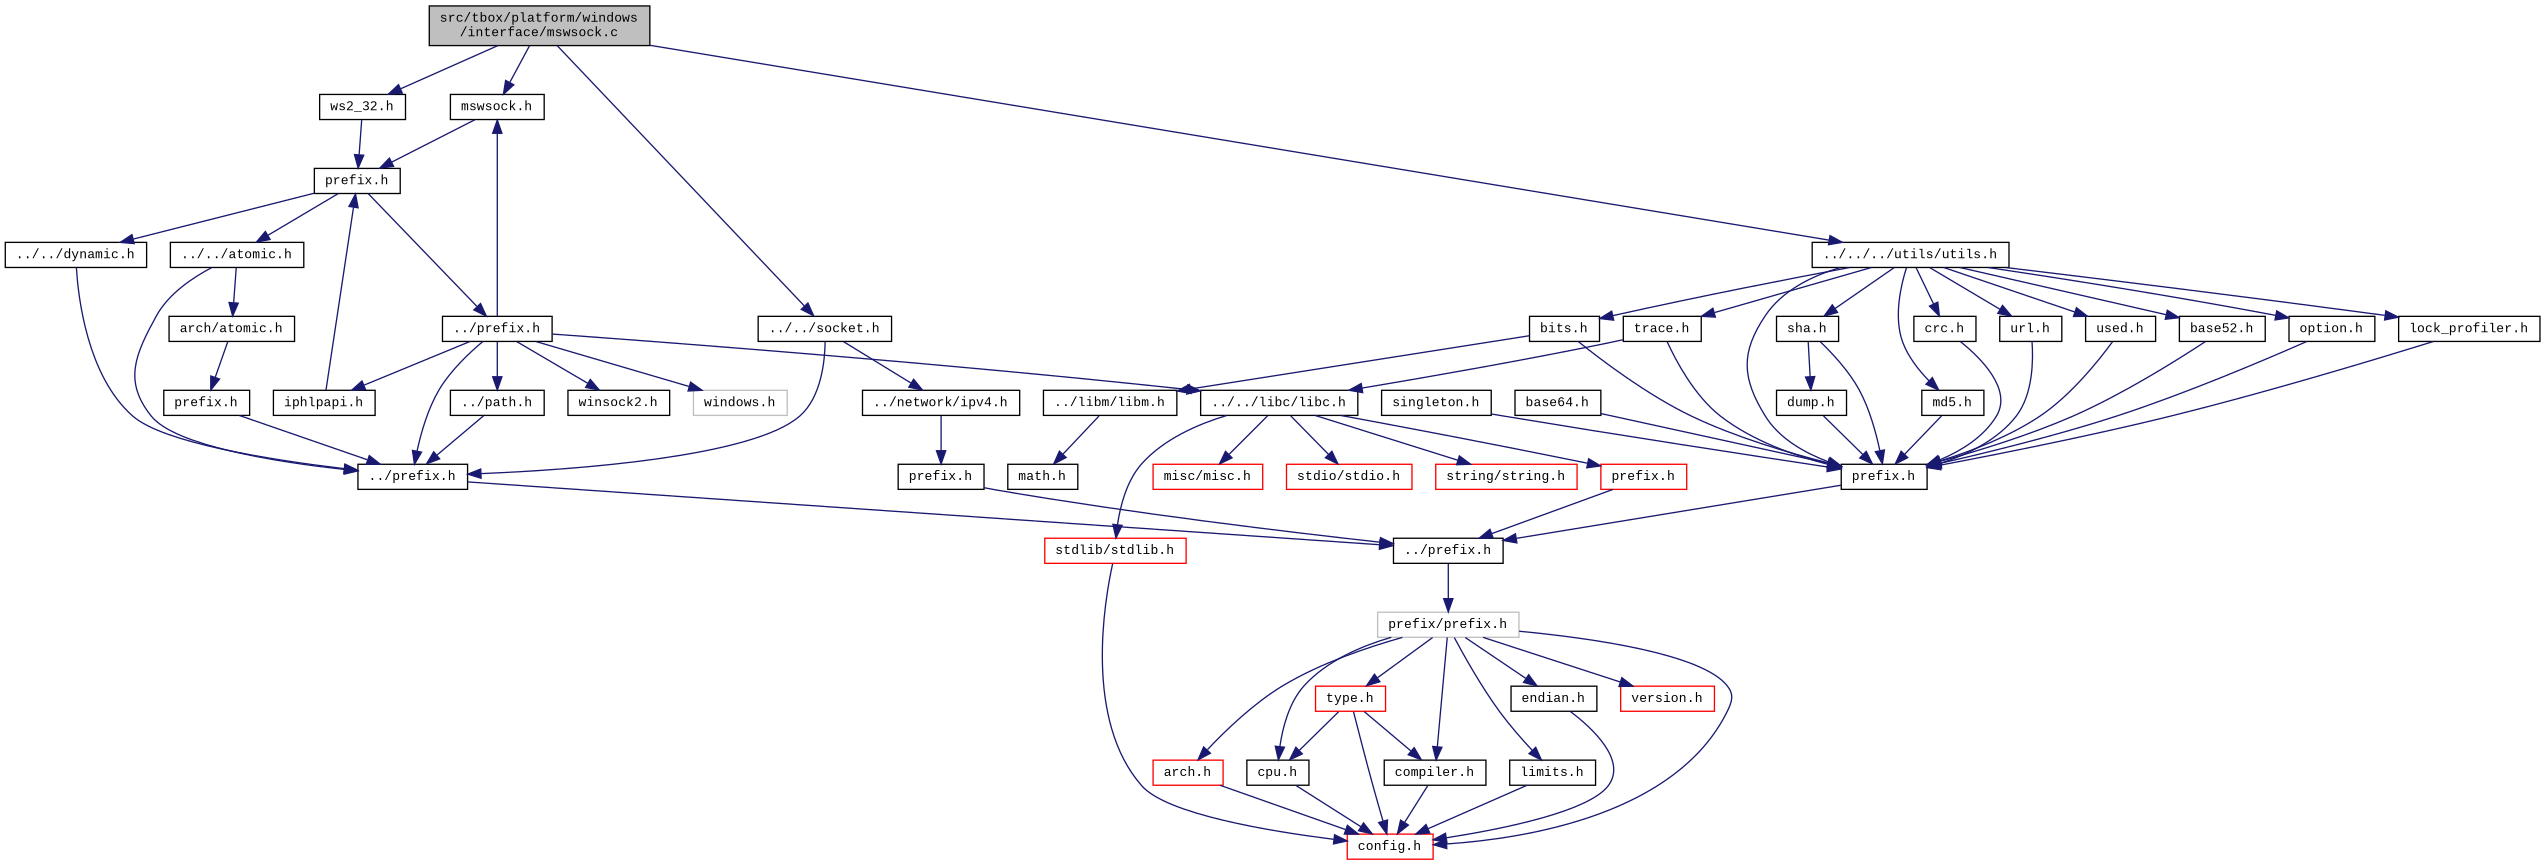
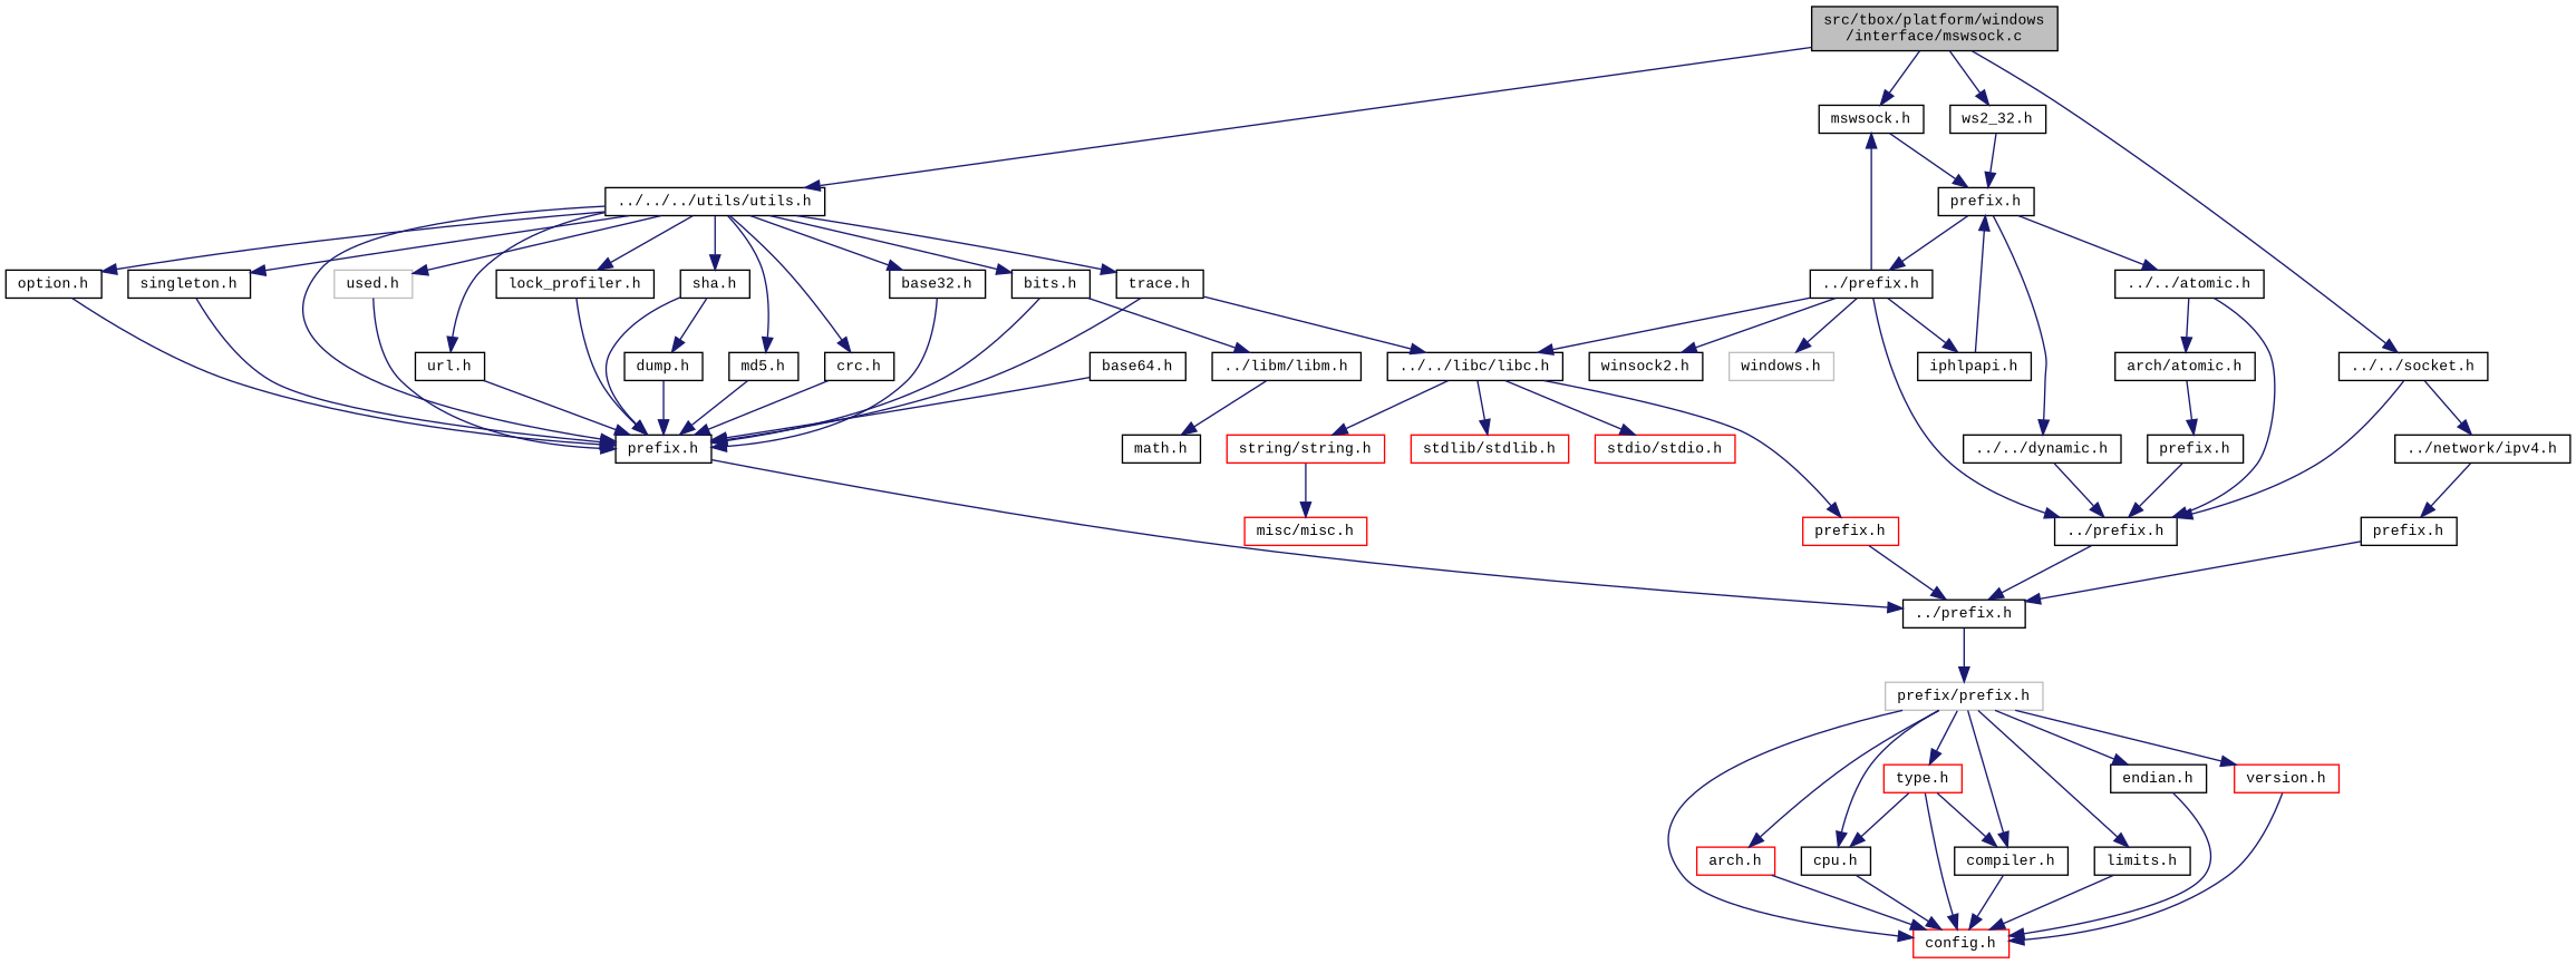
  digraph {
    node [color=black fillcolor=white fontname=CourierNew fontsize=10 shape=record style=filled]
    edge [color=midnightblue fontname=CourierNew fontsize=10 labelfontname=CourierNew labelfontsize=10 style=solid]
    n1 [fillcolor=grey75 fontcolor=black height=0.2 label="src/tbox/platform/windows\l/interface/mswsock.c" width=0.4]
    n2 [height=0.2 label="mswsock.h" width=0.4]
    n3 [height=0.2 label="ws2_32.h" width=0.4]
    n4 [height=0.2 label="../../socket.h" width=0.4]
    n5 [height=0.2 label="../../../utils/utils.h" width=0.4]
    n6 [height=0.2 label="prefix.h" width=0.4]
    n7 [height=0.2 label="../prefix.h" width=0.4]
    n8 [height=0.2 label="../network/ipv4.h" width=0.4]
    n9 [height=0.2 label="prefix.h" width=0.4]
    n10 [height=0.2 label="bits.h" width=0.4]
    n11 [height=0.2 label="sha.h" width=0.4]
    n12 [height=0.2 label="md5.h" width=0.4]
    n13 [height=0.2 label="crc.h" width=0.4]
    n14 [height=0.2 label="url.h" width=0.4]
-   n15 [height=0.2 label="used.h" width=0.4]
+   n15 [color=grey75 height=0.2 label="used.h" width=0.4]
    n16 [height=0.2 label="trace.h" width=0.4]
-   n17 [height=0.2 label="base52.h" width=0.4]
+   n17 [height=0.2 label="base32.h" width=0.4]
    n18 [height=0.2 label="option.h" width=0.4]
    n19 [height=0.2 label="singleton.h" width=0.4]
    n20 [height=0.2 label="lock_profiler.h" width=0.4]
    n21 [height=0.2 label="../prefix.h" width=0.4]
    n22 [height=0.2 label="../../atomic.h" width=0.4]
    n23 [height=0.2 label="../../dynamic.h" width=0.4]
-   n24 [height=0.2 label="../path.h" width=0.4]
    n25 [height=0.2 label="../../libc/libc.h" width=0.4]
    n26 [height=0.2 label="winsock2.h" width=0.4]
    n27 [color=grey75 height=0.2 label="windows.h" width=0.4]
    n28 [height=0.2 label="iphlpapi.h" width=0.4]
    n29 [height=0.2 label="arch/atomic.h" width=0.4]
    n30 [height=0.2 label="../prefix.h" width=0.4]
    n31 [color=red height=0.2 label="prefix.h" width=0.4]
    n32 [color=red height=0.2 label="misc/misc.h" width=0.4]
    n33 [color=red height=0.2 label="stdio/stdio.h" width=0.4]
    n34 [color=red height=0.2 label="stdlib/stdlib.h" width=0.4]
    n35 [color=red height=0.2 label="string/string.h" width=0.4]
    n36 [color=grey75 height=0.2 label="prefix/prefix.h" width=0.4]
    n37 [color=red height=0.2 label="config.h" width=0.4]
    n38 [height=0.2 label="cpu.h" width=0.4]
    n39 [color=red height=0.2 label="arch.h" width=0.4]
    n40 [color=red height=0.2 label="type.h" width=0.4]
    n41 [height=0.2 label="compiler.h" width=0.4]
    n42 [height=0.2 label="limits.h" width=0.4]
    n43 [height=0.2 label="endian.h" width=0.4]
    n44 [color=red height=0.2 label="version.h" width=0.4]
    n45 [height=0.2 label="prefix.h" width=0.4]
    n46 [height=0.2 label="prefix.h" width=0.4]
    n47 [height=0.2 label="../libm/libm.h" width=0.4]
    n48 [height=0.2 label="dump.h" width=0.4]
    n49 [height=0.2 label="base64.h" width=0.4]
    n50 [height=0.2 label="math.h" width=0.4]
    n1 -> n2
    n1 -> n3
    n1 -> n4
    n1 -> n5
    n2 -> n6
    n3 -> n6
    n4 -> n7
    n4 -> n8
    n5 -> n9
    n5 -> n10
    n5 -> n11
    n5 -> n12
    n5 -> n13
    n5 -> n14
    n5 -> n15
    n5 -> n16
    n5 -> n17
    n5 -> n18
+   n5 -> n19
    n5 -> n20
    n6 -> n21
    n6 -> n22
    n6 -> n23
    n7 -> n30
    n8 -> n46
    n9 -> n30
    n10 -> n9
    n10 -> n47
    n11 -> n9
    n11 -> n48
    n12 -> n9
    n13 -> n9
    n14 -> n9
    n15 -> n9
    n16 -> n9
    n16 -> n25
    n17 -> n9
    n18 -> n9
    n19 -> n9
    n20 -> n9
    n21 -> n2
    n21 -> n7
-   n21 -> n24
    n21 -> n25
    n21 -> n26
    n21 -> n27
    n21 -> n28
    n22 -> n7
    n22 -> n29
    n23 -> n7
-   n24 -> n7
    n25 -> n31
-   n25 -> n32
+   n35 -> n32
    n25 -> n33
    n25 -> n34
    n25 -> n35
    n28 -> n6
    n29 -> n45
    n30 -> n36
    n31 -> n30
    n36 -> n37
    n36 -> n38
    n36 -> n39
    n36 -> n40
    n36 -> n41
    n36 -> n42
    n36 -> n43
    n36 -> n44
    n38 -> n37
    n39 -> n37
    n40 -> n37
    n40 -> n38
    n40 -> n41
    n41 -> n37
    n42 -> n37
    n43 -> n37
-   n34 -> n37
+   n44 -> n37
    n45 -> n7
    n46 -> n30
    n47 -> n50
    n48 -> n9
    n49 -> n9
  }
